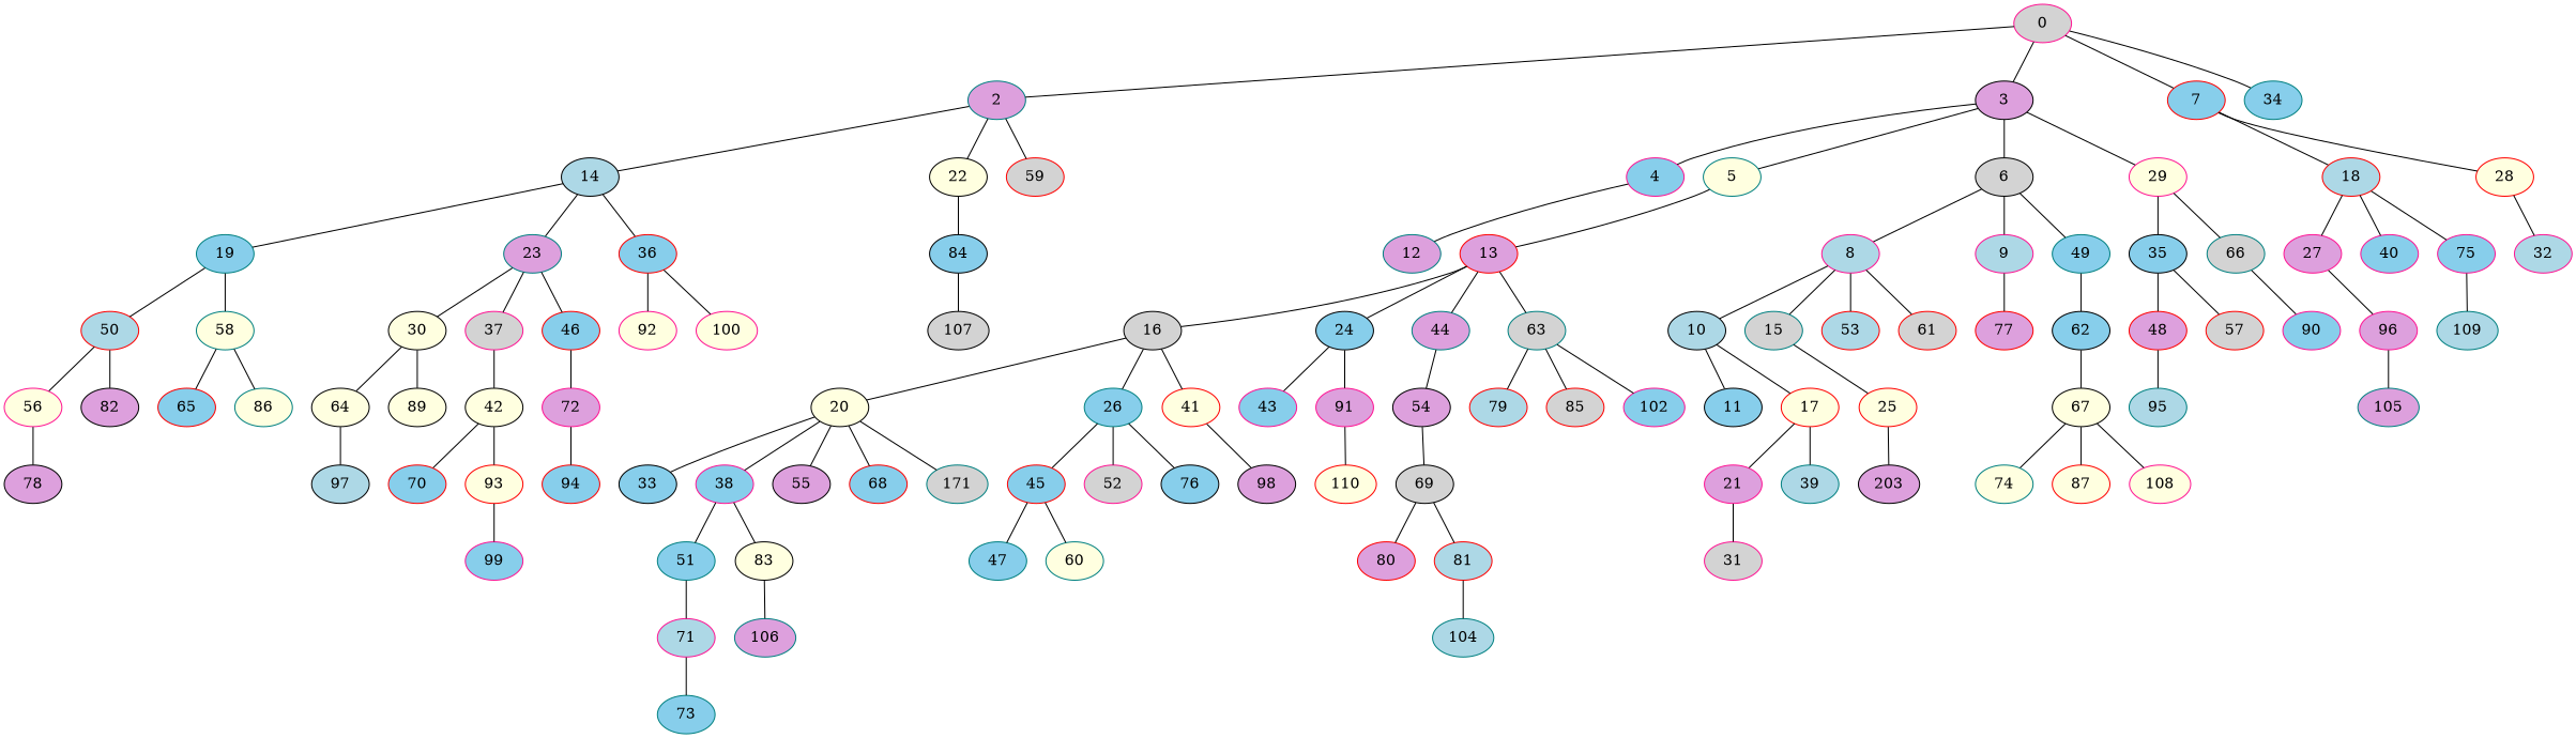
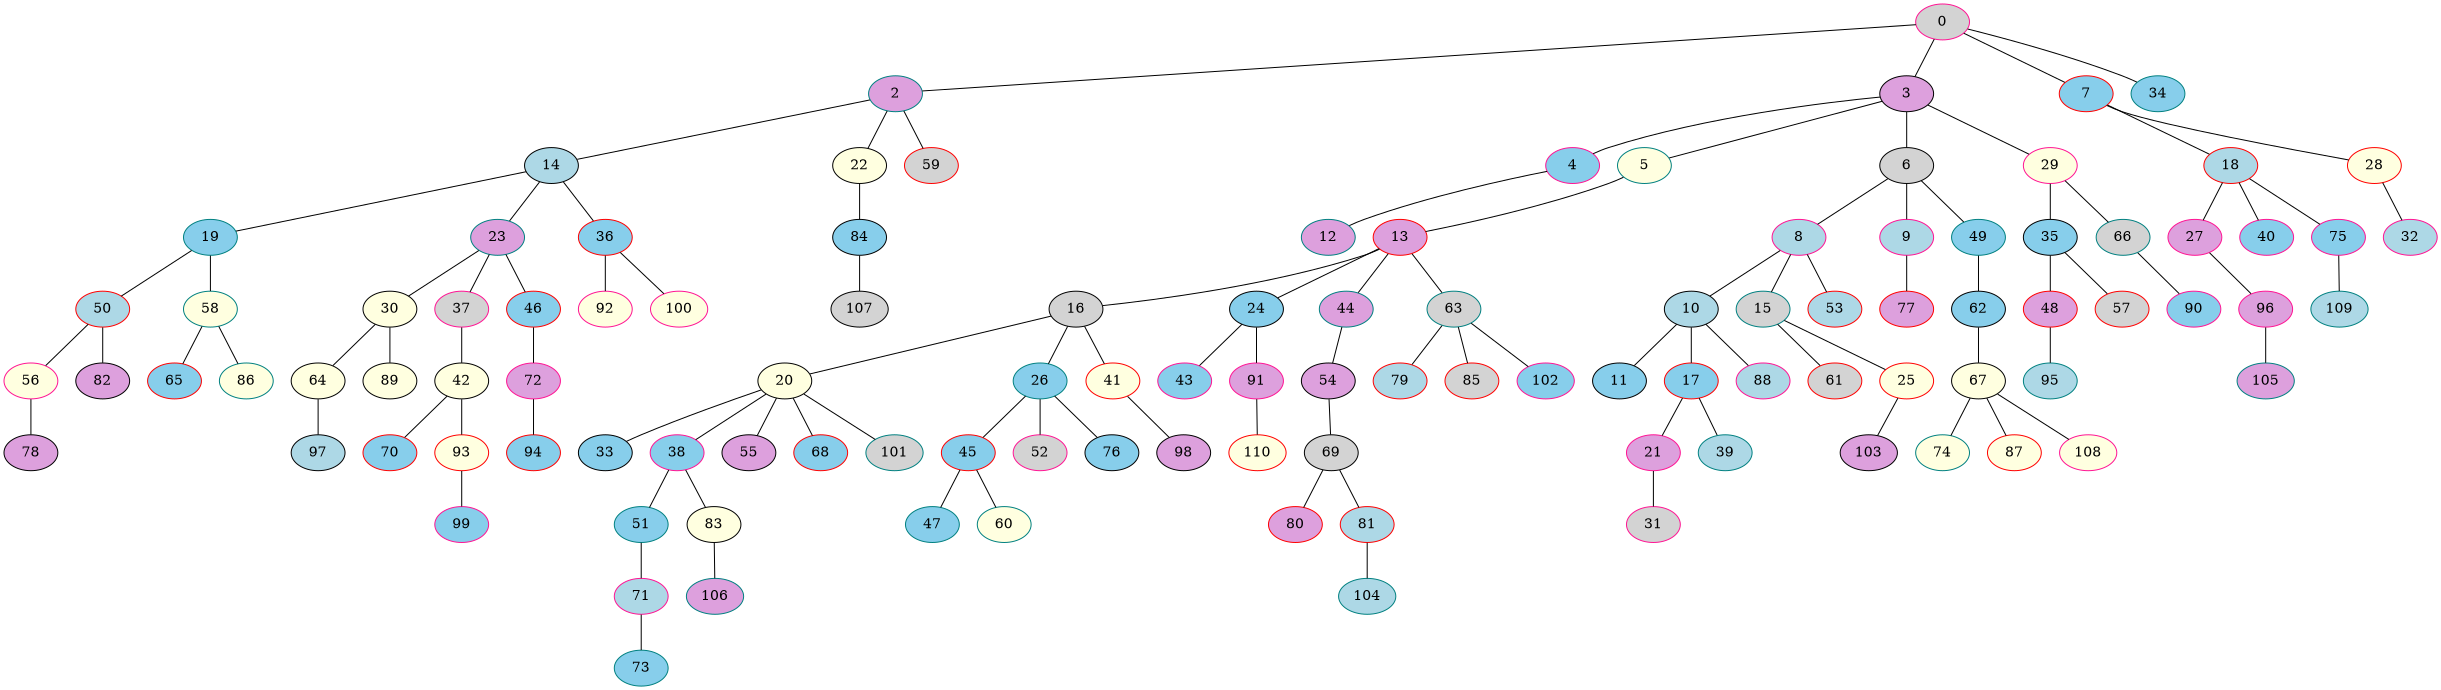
  graph {
    node [color=black fillcolor=skyblue style=filled]
    n1 [color=deeppink fillcolor=lightgrey label=0]
    2 [color=teal fillcolor=plum]
    3 [fillcolor=plum]
    7 [color=red]
    34 [color=teal]
    14 [fillcolor=lightblue]
    22 [fillcolor=lightyellow]
    59 [color=red fillcolor=lightgrey]
    4 [color=deeppink]
    5 [color=teal fillcolor=lightyellow]
    6 [fillcolor=lightgrey]
    29 [color=deeppink fillcolor=lightyellow]
    18 [color=red fillcolor=lightblue]
    28 [color=red fillcolor=lightyellow]
    19 [color=teal]
    23 [color=teal fillcolor=plum]
    36 [color=red]
    84
    12 [color=teal fillcolor=plum]
    13 [color=red fillcolor=plum]
    8 [color=deeppink fillcolor=lightblue]
    9 [color=deeppink fillcolor=lightblue]
    49 [color=teal]
    35
    66 [color=teal fillcolor=lightgrey]
    16 [fillcolor=lightgrey]
    24
    44 [color=teal fillcolor=plum]
    63 [color=teal fillcolor=lightgrey]
    10 [fillcolor=lightblue]
    15 [color=teal fillcolor=lightgrey]
    53 [color=red fillcolor=lightblue]
    61 [color=red fillcolor=lightgrey]
    77 [color=red fillcolor=plum]
    62
    27 [color=deeppink fillcolor=plum]
    40 [color=deeppink]
    75 [color=deeppink]
    32 [color=deeppink fillcolor=lightblue]
    11
-   17 [color=red fillcolor=lightyellow]
+   17 [color=red]
+   88 [color=deeppink fillcolor=lightblue]
    25 [color=red fillcolor=lightyellow]
    21 [color=deeppink fillcolor=plum]
    39 [color=teal fillcolor=lightblue]
    20 [fillcolor=lightyellow]
    26 [color=teal]
    41 [color=red fillcolor=lightyellow]
    43 [color=deeppink]
    91 [color=deeppink fillcolor=plum]
    54 [fillcolor=plum]
    79 [color=red fillcolor=lightblue]
    85 [color=red fillcolor=lightgrey]
    102 [color=deeppink]
    50 [color=red fillcolor=lightblue]
    58 [color=teal fillcolor=lightyellow]
    30 [fillcolor=lightyellow]
    37 [color=deeppink fillcolor=lightgrey]
    46 [color=red]
    92 [color=deeppink fillcolor=lightyellow]
    100 [color=deeppink fillcolor=lightyellow]
-   103 [fillcolor=plum label=203]
+   103 [fillcolor=plum]
    33
    38 [color=deeppink]
    55 [fillcolor=plum]
    68 [color=red]
-   101 [color=teal fillcolor=lightgrey label=171]
+   101 [color=teal fillcolor=lightgrey]
    45 [color=red]
    52 [color=deeppink fillcolor=lightgrey]
    76
    98 [fillcolor=plum]
    31 [color=deeppink fillcolor=lightgrey]
    96 [color=deeppink fillcolor=plum]
    109 [color=teal fillcolor=lightblue]
    56 [color=deeppink fillcolor=lightyellow]
    82 [fillcolor=plum]
    65 [color=red]
    86 [color=teal fillcolor=lightyellow]
    51 [color=teal]
    83 [fillcolor=lightyellow]
    107 [fillcolor=lightgrey]
    64 [fillcolor=lightyellow]
    89 [fillcolor=lightyellow]
    42 [fillcolor=lightyellow]
    72 [color=deeppink fillcolor=plum]
    110 [color=red fillcolor=lightyellow]
    47 [color=teal]
    60 [color=teal fillcolor=lightyellow]
    105 [color=teal fillcolor=plum]
    48 [color=red fillcolor=plum]
    57 [color=red fillcolor=lightgrey]
    90 [color=deeppink]
    97 [fillcolor=lightblue]
    95 [color=teal fillcolor=lightblue]
    70 [color=red]
    93 [color=red fillcolor=lightyellow]
    71 [color=deeppink fillcolor=lightblue]
    106 [color=teal fillcolor=plum]
    99 [color=deeppink]
    69 [fillcolor=lightgrey]
    94 [color=red]
    67 [fillcolor=lightyellow]
    78 [fillcolor=plum]
    73 [color=teal]
    80 [color=red fillcolor=plum]
    81 [color=red fillcolor=lightblue]
    74 [color=teal fillcolor=lightyellow]
    87 [color=red fillcolor=lightyellow]
    108 [color=deeppink fillcolor=lightyellow]
    104 [color=teal fillcolor=lightblue]
    n1 -- 2
    n1 -- 3
    n1 -- 7
    n1 -- 34
    2 -- 14
    2 -- 22
    2 -- 59
    3 -- 4
    3 -- 5
    3 -- 6
    3 -- 29
    7 -- 18
    7 -- 28
    14 -- 19
    14 -- 23
    14 -- 36
    22 -- 84
    4 -- 12
    5 -- 13
    6 -- 8
    6 -- 9
    6 -- 49
    29 -- 35
    29 -- 66
    18 -- 27
    18 -- 40
    18 -- 75
    28 -- 32
    19 -- 50
    19 -- 58
    23 -- 30
    23 -- 37
    23 -- 46
    36 -- 92
    36 -- 100
    84 -- 107
    13 -- 16
    13 -- 24
    13 -- 44
    13 -- 63
    8 -- 10
    8 -- 15
    8 -- 53
-   8 -- 61
+   15 -- 61
    9 -- 77
    49 -- 62
    35 -- 48
    35 -- 57
    66 -- 90
    16 -- 20
    16 -- 26
    16 -- 41
    24 -- 43
    24 -- 91
    44 -- 54
    63 -- 79
    63 -- 85
    63 -- 102
    10 -- 11
    10 -- 17
+   10 -- 88
    15 -- 25
    62 -- 67
    27 -- 96
    75 -- 109
    17 -- 21
    17 -- 39
    25 -- 103
    21 -- 31
    20 -- 33
    20 -- 38
    20 -- 55
    20 -- 68
    20 -- 101
    26 -- 45
    26 -- 52
    26 -- 76
    41 -- 98
    91 -- 110
    54 -- 69
    50 -- 56
    50 -- 82
    58 -- 65
    58 -- 86
    30 -- 64
    30 -- 89
    37 -- 42
    46 -- 72
    38 -- 51
    38 -- 83
    45 -- 47
    45 -- 60
    96 -- 105
    56 -- 78
    51 -- 71
    83 -- 106
    64 -- 97
    42 -- 70
    42 -- 93
    72 -- 94
    48 -- 95
    93 -- 99
    71 -- 73
    69 -- 80
    69 -- 81
    67 -- 74
    67 -- 87
    67 -- 108
    81 -- 104
  }
